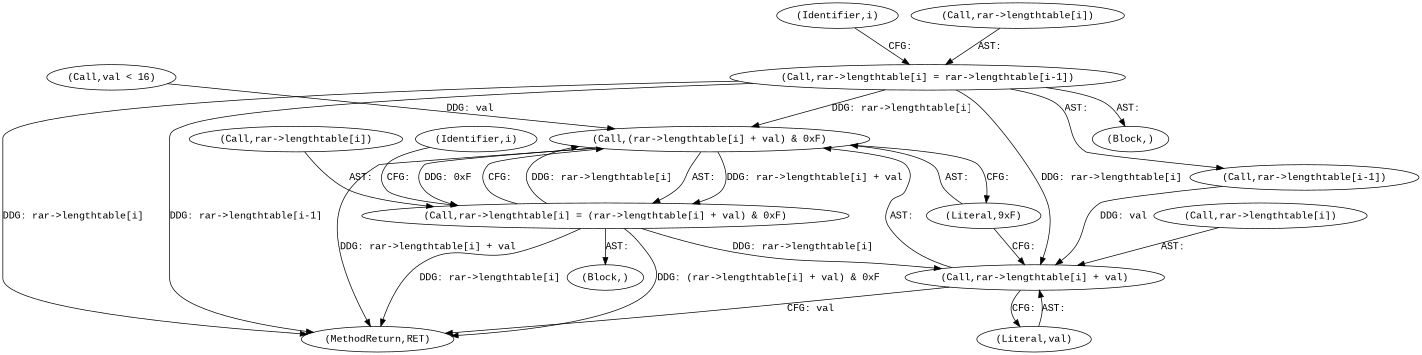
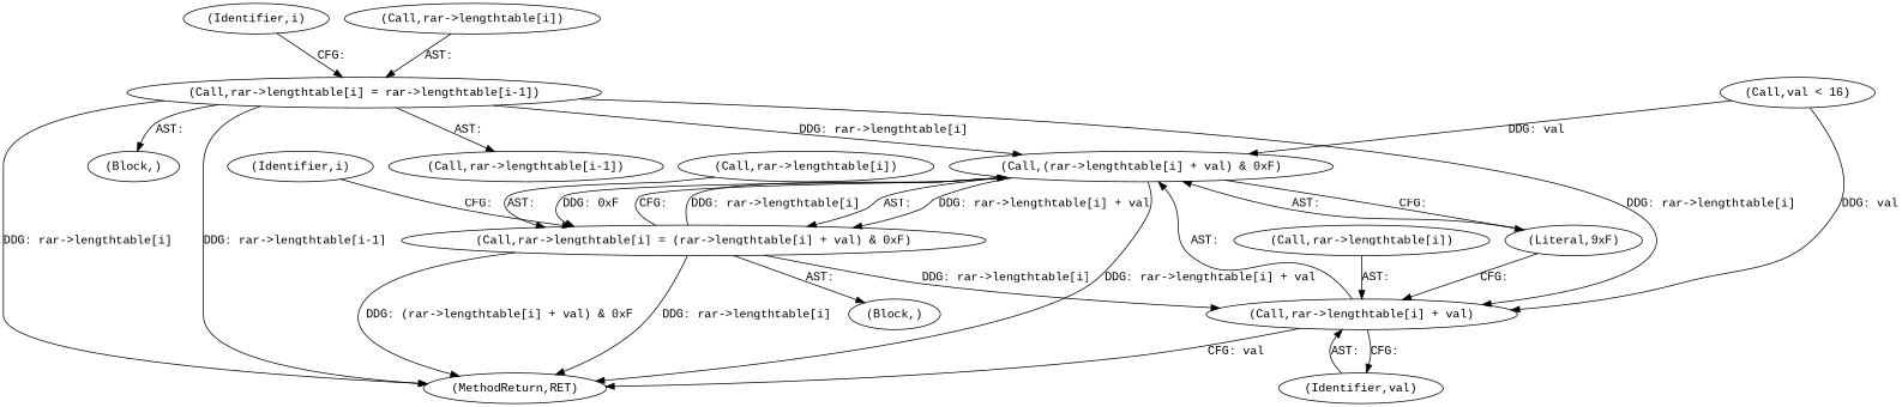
  digraph {
    fontname="Liberation Mono"
    node [fontname="Liberation Mono"]
    edge [fontname="Liberation Mono"]
    n1 [label="(Call,rar->lengthtable[i] = rar->lengthtable[i-1])"]
    n2 [label="(Call,(rar->lengthtable[i] + val) & 0xF)"]
    n3 [label="(Call,rar->lengthtable[i] + val)"]
    n4 [label="(MethodReturn,RET)"]
    n5 [label="(Block,)"]
    n6 [label="(Call,rar->lengthtable[i-1])"]
    n7 [label="(Call,rar->lengthtable[i] = (rar->lengthtable[i] + val) & 0xF)"]
    n8 [label="(Literal,9xF)"]
-   n9 [label="(Literal,val)"]
+   n9 [label="(Identifier,val)"]
    n10 [label="(Block,)"]
    n11 [label="(Call,rar->lengthtable[i])"]
    n12 [label="(Call,rar->lengthtable[i])"]
    n13 [label="(Identifier,i)"]
    n14 [label="(Identifier,i)"]
    n15 [label="(Call,val < 16)"]
    n16 [label="(Call,rar->lengthtable[i])"]
    n1 -> n2 [label="DDG: rar->lengthtable[i]"]
    n1 -> n3 [label="DDG: rar->lengthtable[i]"]
    n1 -> n4 [label="DDG: rar->lengthtable[i-1]"]
    n1 -> n4 [label="DDG: rar->lengthtable[i]"]
    n1 -> n5 [label="AST: "]
    n1 -> n6 [label="AST: "]
    n2 -> n4 [label="DDG: rar->lengthtable[i] + val"]
    n2 -> n7 [label="AST: "]
    n2 -> n7 [label="DDG: rar->lengthtable[i] + val"]
    n2 -> n7 [label="DDG: 0xF"]
    n2 -> n8 [label="CFG: "]
    n3 -> n2 [label="AST: "]
    n3 -> n4 [label="CFG: val"]
    n3 -> n9 [label="CFG: "]
    n7 -> n2 [label="CFG: "]
    n7 -> n2 [label="DDG: rar->lengthtable[i]"]
    n7 -> n3 [label="DDG: rar->lengthtable[i]"]
    n7 -> n4 [label="DDG: rar->lengthtable[i]"]
    n7 -> n4 [label="DDG: (rar->lengthtable[i] + val) & 0xF"]
    n7 -> n10 [label="AST: "]
    n8 -> n2 [label="AST: "]
    n8 -> n3 [label="CFG: "]
    n9 -> n3 [label="AST: "]
    n11 -> n3 [label="AST: "]
    n12 -> n7 [label="AST: "]
    n13 -> n1 [label="CFG: "]
    n14 -> n7 [label="CFG: "]
    n15 -> n2 [label="DDG: val"]
-   n6 -> n3 [label="DDG: val"]
+   n15 -> n3 [label="DDG: val"]
    n16 -> n1 [label="AST: "]
  }
